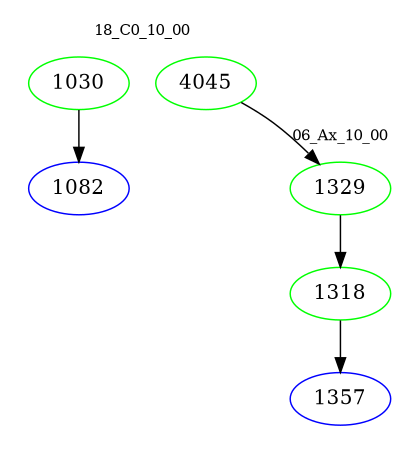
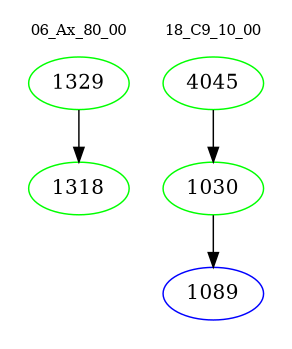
  digraph {
    node [color=green]
    edge [color=black]
    n1 [label=1329]
    n2 [label=1318]
-   n3 [color=blue label=1357]
    n4 [label=4045]
    n5 [label=1030]
-   n6 [color=blue label=1082]
+   n6 [color=blue label=1089]
    subgraph cluster_1 {
      color=white
      fontsize=10
-     label="06_Ax_10_00"
+     label="06_Ax_80_00"
      n1
      n2
-     n3
    }
    subgraph cluster_2 {
      color=white
      fontsize=10
-     label="18_C0_10_00"
+     label="18_C9_10_00"
      n4
      n5
      n6
    }
    n1 -> n2
-   n2 -> n3
-   n4 -> n1
+   n4 -> n5
    n5 -> n6
  }
